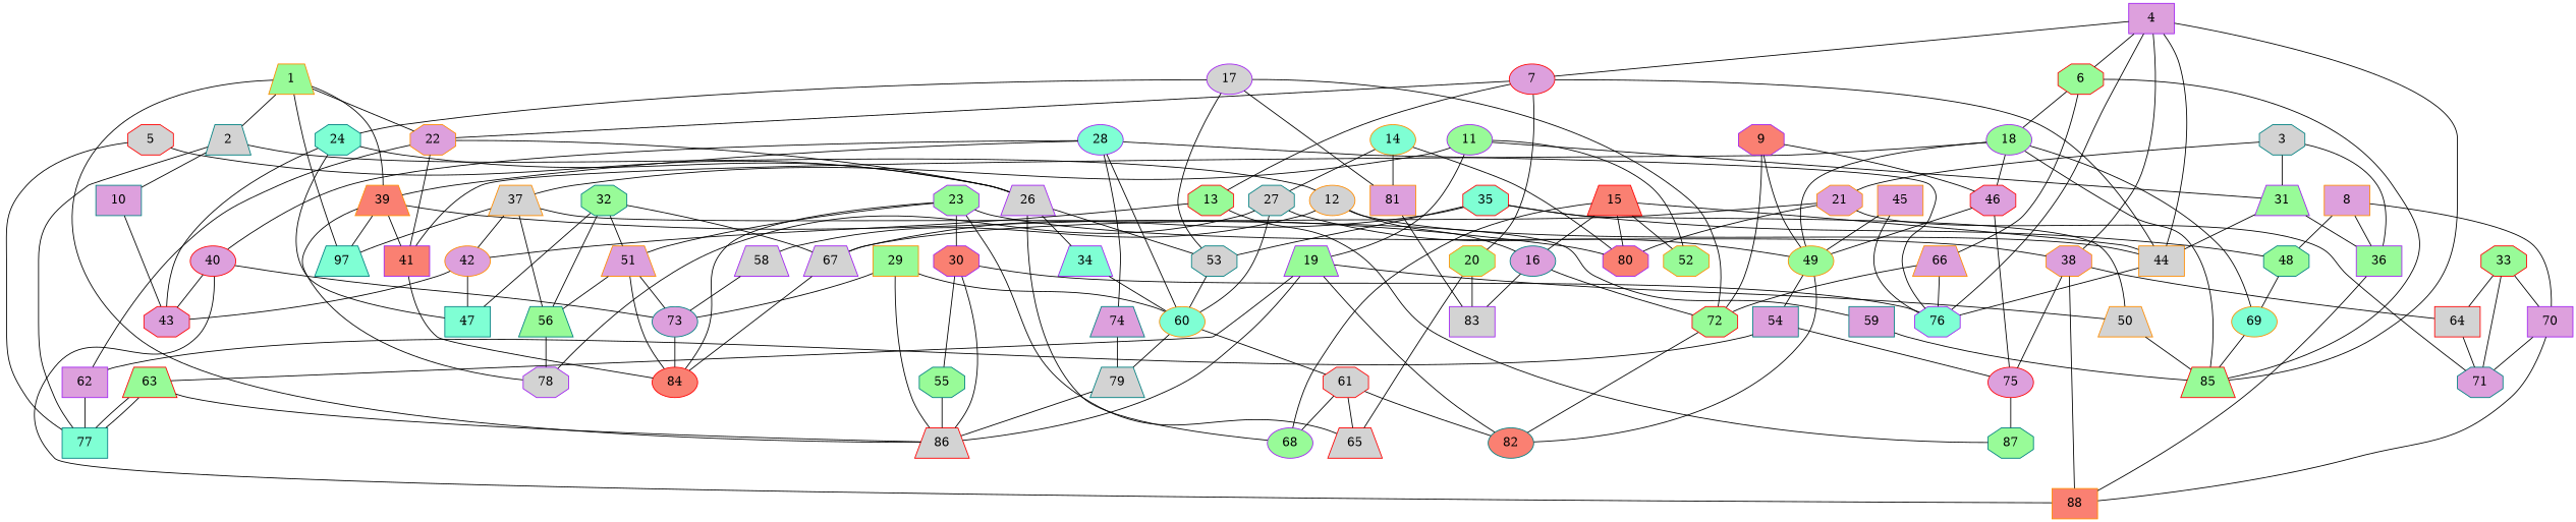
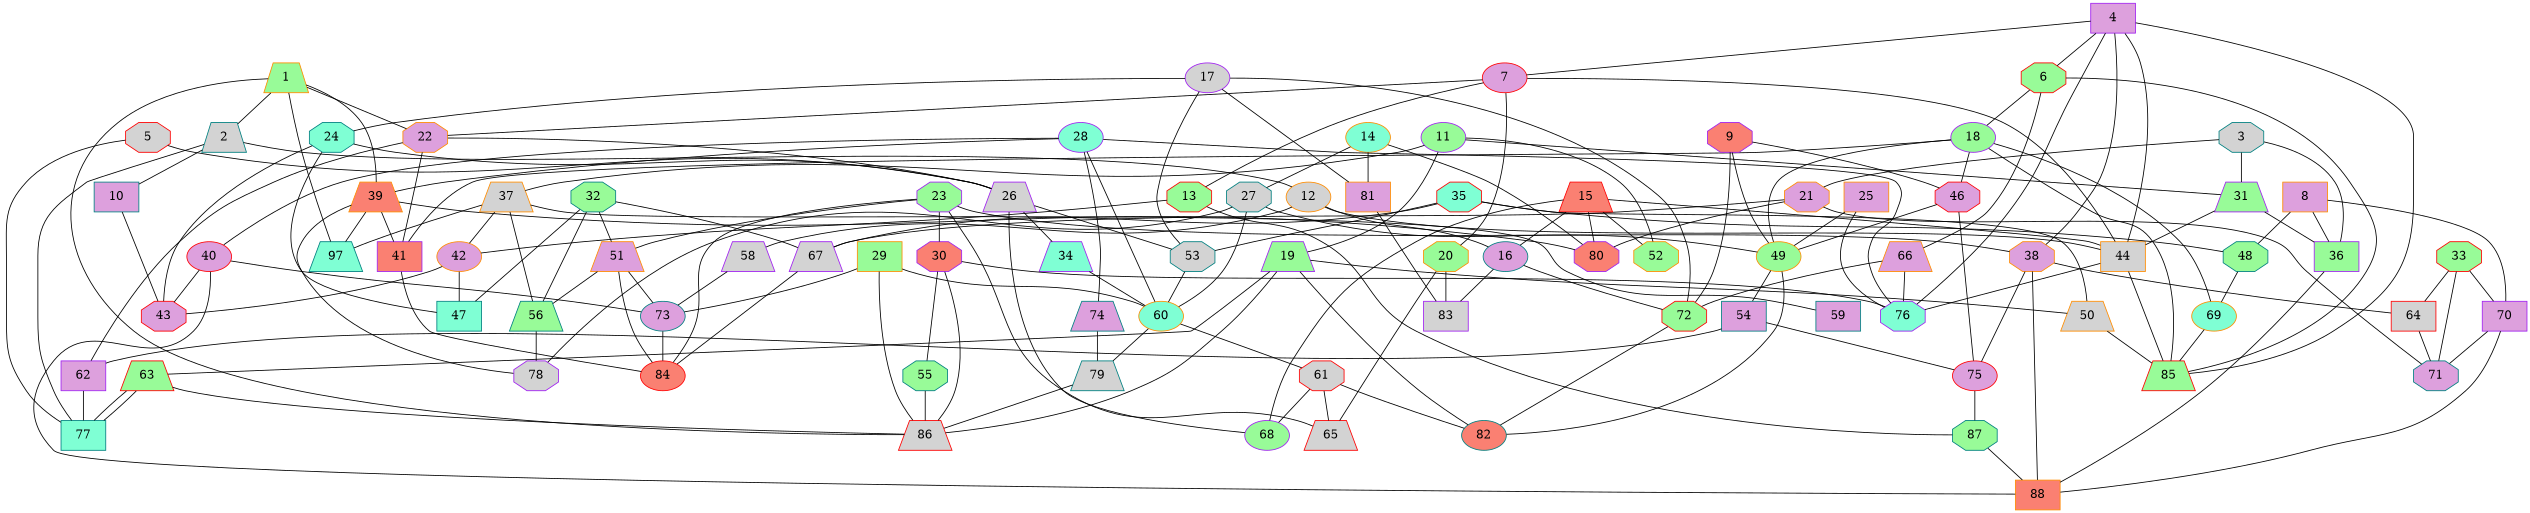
  graph {
    node [color=darkorange fillcolor=plum shape=octagon style=filled]
    1 [fillcolor=palegreen shape=trapezium]
    2 [color=teal fillcolor=lightgrey shape=trapezium]
    22
    39 [fillcolor=salmon shape=trapezium]
    n5 [color=teal fillcolor=aquamarine label=97 shape=trapezium]
    86 [color=red fillcolor=lightgrey shape=trapezium]
    10 [color=teal shape=box]
    12 [fillcolor=lightgrey shape=ellipse]
    77 [color=teal fillcolor=aquamarine shape=box]
    26 [color=purple fillcolor=lightgrey shape=trapezium]
    41 [color=purple fillcolor=salmon shape=box]
    62 [color=purple shape=box]
    80 [color=purple fillcolor=salmon]
    78 [color=purple fillcolor=lightgrey]
    43 [color=red]
    44 [fillcolor=lightgrey shape=box]
    16 [color=teal shape=ellipse]
    58 [color=purple fillcolor=lightgrey shape=trapezium]
    3 [color=teal fillcolor=lightgrey]
    21
    31 [color=purple fillcolor=palegreen shape=trapezium]
    36 [color=purple fillcolor=palegreen shape=box]
    67 [color=purple fillcolor=lightgrey shape=trapezium]
    71 [color=teal]
    88 [fillcolor=salmon shape=box]
    4 [color=purple shape=box]
    6 [color=red fillcolor=palegreen]
    7 [color=red shape=ellipse]
    38
    76 [color=purple fillcolor=aquamarine]
    85 [color=red fillcolor=palegreen shape=trapezium]
    18 [color=purple fillcolor=palegreen shape=ellipse]
    66 [shape=trapezium]
    13 [color=red fillcolor=palegreen]
    20 [fillcolor=palegreen]
    64 [color=red fillcolor=lightgrey shape=box]
    75 [color=red shape=ellipse]
    47 [color=teal fillcolor=aquamarine shape=box]
    5 [color=red fillcolor=lightgrey]
    68 [color=purple fillcolor=palegreen shape=ellipse]
    53 [color=teal fillcolor=lightgrey]
    34 [color=purple fillcolor=aquamarine shape=trapezium]
    46 [color=red]
    49 [fillcolor=palegreen shape=ellipse]
    69 [fillcolor=aquamarine shape=ellipse]
    72 [color=red fillcolor=palegreen]
    42 [shape=ellipse]
    87 [color=teal fillcolor=palegreen]
    83 [color=purple fillcolor=lightgrey shape=box]
    65 [color=red fillcolor=lightgrey shape=trapezium]
    8 [shape=box]
    48 [color=teal fillcolor=palegreen]
    70 [color=purple shape=box]
    9 [color=purple fillcolor=salmon]
    82 [color=teal fillcolor=salmon shape=ellipse]
    54 [color=teal shape=box]
    11 [color=purple fillcolor=palegreen shape=ellipse]
    19 [color=purple fillcolor=palegreen shape=trapezium]
    37 [fillcolor=lightgrey shape=trapezium]
    52 [fillcolor=palegreen]
    50 [fillcolor=lightgrey shape=trapezium]
    63 [color=red fillcolor=palegreen shape=trapezium]
    56 [color=teal fillcolor=palegreen shape=trapezium]
    59 [color=teal shape=box]
    73 [color=teal shape=ellipse]
    14 [fillcolor=aquamarine shape=ellipse]
    27 [color=teal fillcolor=lightgrey]
    81 [shape=box]
    60 [fillcolor=aquamarine shape=ellipse]
    15 [color=red fillcolor=salmon shape=trapezium]
    17 [color=purple fillcolor=lightgrey shape=ellipse]
    24 [color=teal fillcolor=aquamarine]
    84 [color=red fillcolor=salmon shape=ellipse]
    23 [color=purple fillcolor=palegreen]
    30 [color=purple fillcolor=salmon]
    51 [shape=trapezium]
    55 [color=teal fillcolor=palegreen]
    61 [color=red fillcolor=lightgrey]
    79 [color=teal fillcolor=lightgrey shape=trapezium]
    28 [color=purple fillcolor=aquamarine shape=ellipse]
    40 [color=red shape=ellipse]
    74 [color=teal shape=trapezium]
    29 [fillcolor=palegreen shape=box]
    32 [color=teal fillcolor=palegreen]
    33 [color=red fillcolor=palegreen]
    35 [color=red fillcolor=aquamarine]
-   45 [shape=box]
+   45 [shape=box label=25]
    1 -- 2
    1 -- 22
    1 -- 39
    1 -- n5
    1 -- 86
    2 -- 10
    2 -- 12
    2 -- 77
    22 -- 26
    22 -- 41
    22 -- 62
    39 -- n5
    39 -- 41
    39 -- 80
    39 -- 78
    10 -- 43
    12 -- 44
    12 -- 16
    12 -- 58
    26 -- 68
    26 -- 53
    26 -- 34
    41 -- 84
    62 -- 77
    44 -- 76
    16 -- 72
    16 -- 83
    58 -- 73
    3 -- 21
    3 -- 31
    3 -- 36
    21 -- 80
    21 -- 67
    21 -- 71
    31 -- 44
    31 -- 36
    36 -- 88
    67 -- 84
    4 -- 44
    4 -- 6
    4 -- 7
    4 -- 38
    4 -- 76
    4 -- 85
    6 -- 85
    6 -- 18
    6 -- 66
    7 -- 22
    7 -- 44
    7 -- 13
    7 -- 20
    38 -- 88
    38 -- 64
    38 -- 75
    18 -- 41
    18 -- 85
    18 -- 46
    18 -- 49
    18 -- 69
    66 -- 76
    66 -- 72
    13 -- 42
    13 -- 87
    20 -- 83
    20 -- 65
    64 -- 71
    75 -- 87
    5 -- 77
    5 -- 26
    53 -- 60
    34 -- 60
    46 -- 75
    46 -- 49
    49 -- 82
    49 -- 54
    69 -- 85
    72 -- 82
    42 -- 43
    42 -- 47
+   87 -- 88
    8 -- 36
    8 -- 48
    8 -- 70
    48 -- 69
    70 -- 71
    70 -- 88
    9 -- 46
    9 -- 49
    9 -- 72
    54 -- 62
    54 -- 75
    11 -- 31
    11 -- 19
    11 -- 37
    11 -- 52
    19 -- 86
    19 -- 82
    19 -- 50
    19 -- 63
    37 -- n5
    37 -- 42
    37 -- 56
    37 -- 59
    50 -- 85
    63 -- 86
    63 -- 77
    63 -- 77
    56 -- 78
-   59 -- 85
+   44 -- 85
    73 -- 84
    14 -- 80
    14 -- 27
    14 -- 81
    27 -- 78
    27 -- 49
    27 -- 60
    81 -- 83
    60 -- 61
    60 -- 79
    15 -- 80
    15 -- 44
    15 -- 16
    15 -- 68
    15 -- 52
    17 -- 53
    17 -- 72
    17 -- 81
    17 -- 24
    24 -- 26
    24 -- 43
    24 -- 47
    23 -- 38
    23 -- 65
    23 -- 84
    23 -- 30
    23 -- 51
    30 -- 86
    30 -- 76
    30 -- 55
    51 -- 56
    51 -- 73
    51 -- 84
    55 -- 86
    61 -- 68
    61 -- 65
    61 -- 82
    79 -- 86
    28 -- 39
    28 -- 76
    28 -- 60
    28 -- 40
    28 -- 74
    40 -- 43
    40 -- 88
    40 -- 73
    74 -- 79
    29 -- 86
    29 -- 73
    29 -- 60
    32 -- 67
    32 -- 47
    32 -- 56
    32 -- 51
    33 -- 71
    33 -- 64
    33 -- 70
    35 -- 67
    35 -- 53
    35 -- 48
    35 -- 50
    45 -- 76
    45 -- 49
  }
